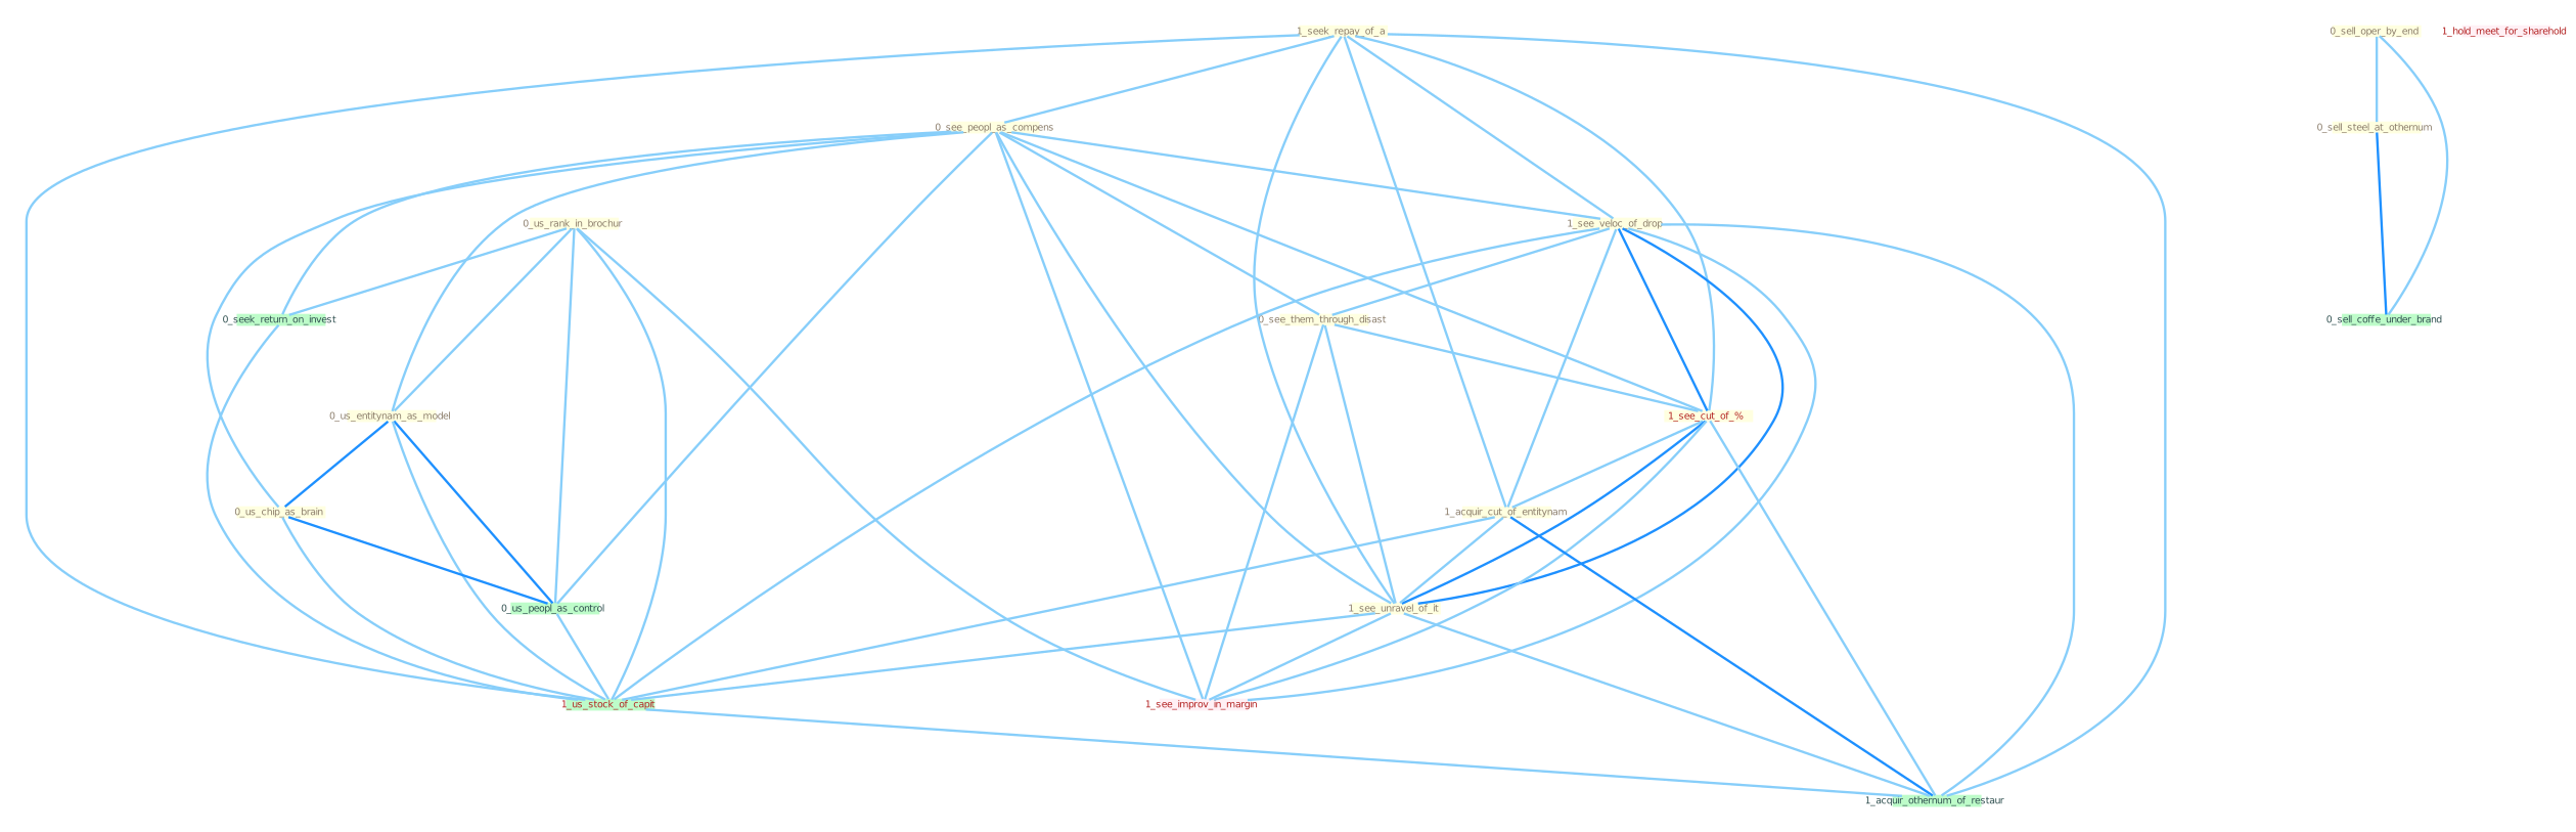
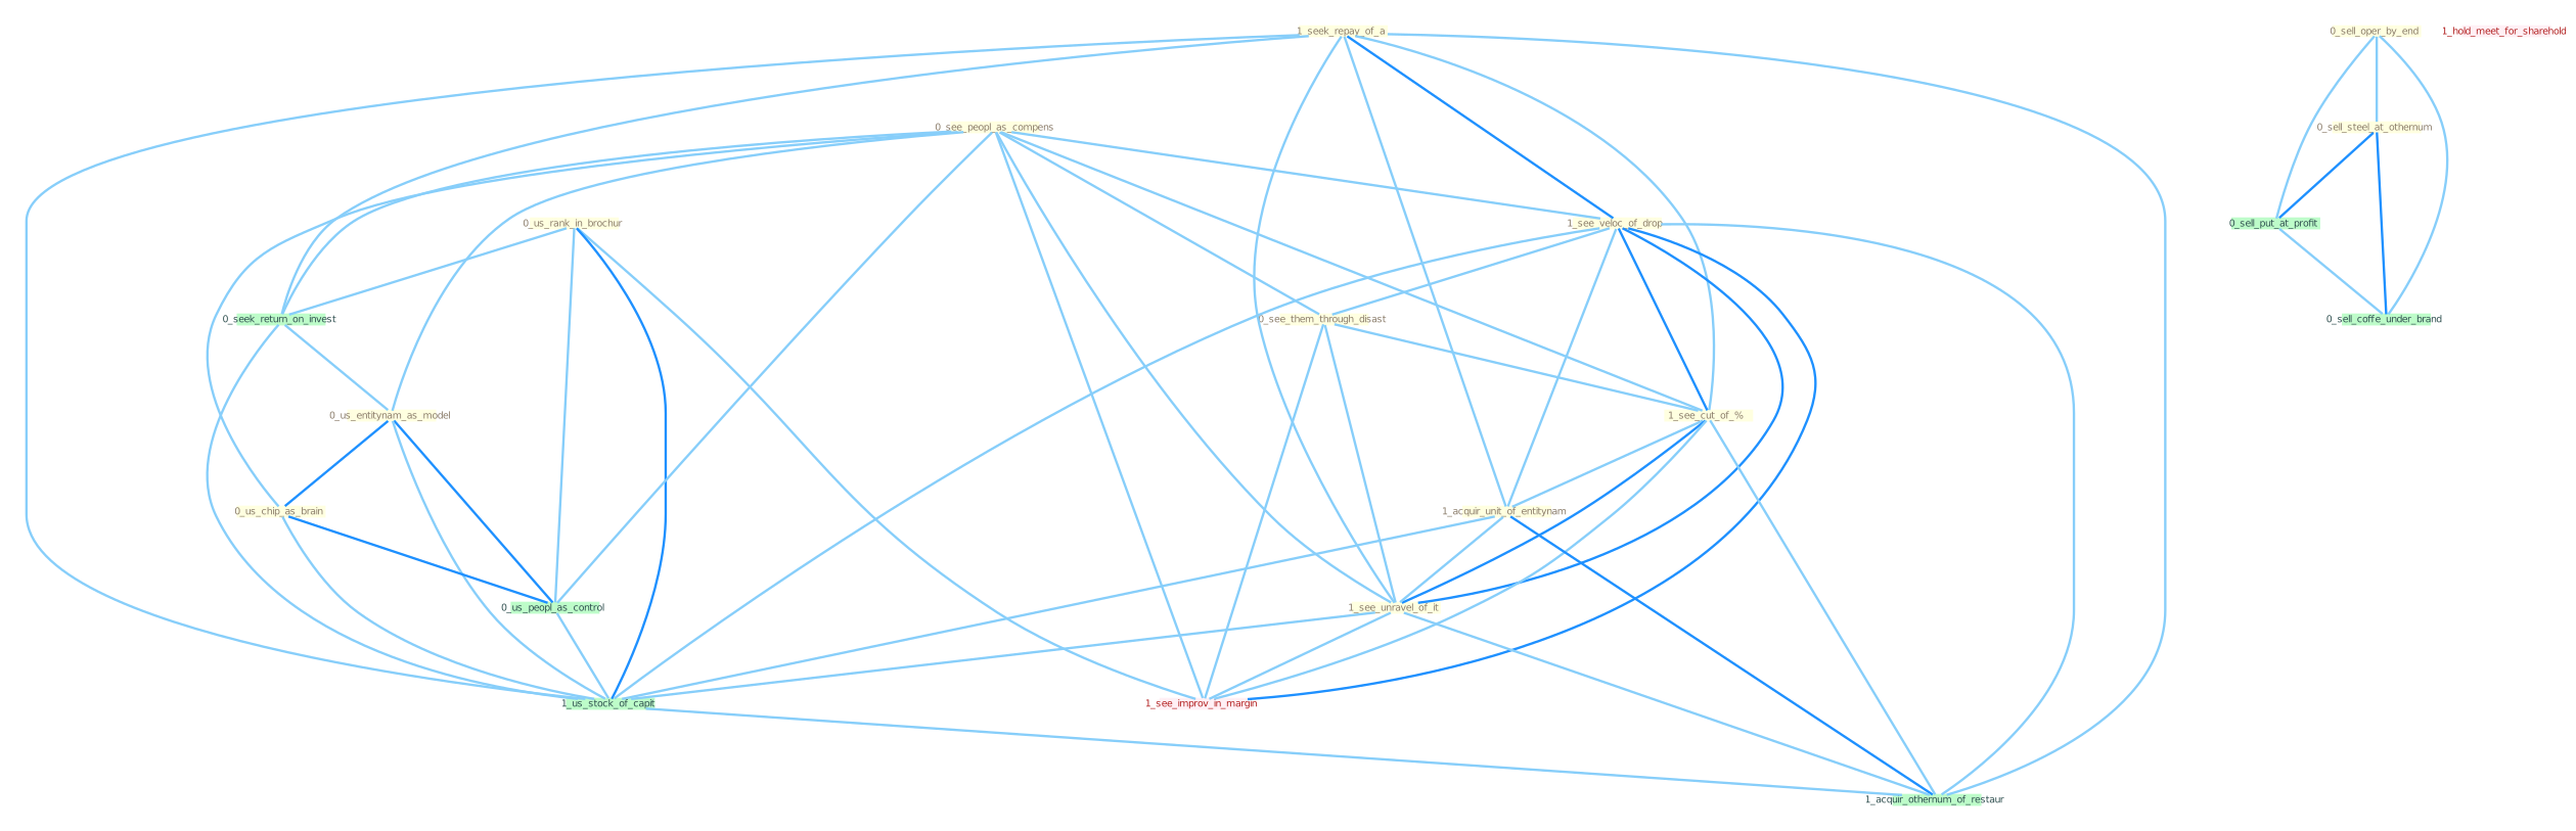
  graph {
    fontname="DejaVu Sans"
    node [color="#ffffe0" fixedsize=true fontcolor="#8b7d6b" fontname="DejaVu Sans" fontsize=4 shape=polygon style=filled]
    edge [color="#87cefa" fontname="DejaVu Sans" w=1]
    "0_us_rank_in_brochur " [height=.06 width=.5]
    n2 [height=.06 label="0_see_peopl_as_compens" width=.5]
    "1_seek_repay_of_a " [height=.06 width=.5]
    "1_see_veloc_of_drop " [height=.06 width=.5]
    "0_see_them_through_disast " [height=.06 width=.5]
    "0_us_entitynam_as_model " [height=.06 width=.5]
    "0_sell_oper_by_end " [height=.06 width=.5]
-   "1_see_cut_of_% " [fontcolor="#b22222" height=.06 width=.5]
-   "1_acquir_unit_of_entitynam " [height=.06 width=.5 label="1_acquir_cut_of_entitynam"]
+   "1_see_cut_of_% " [height=.06 width=.5]
+   "1_acquir_unit_of_entitynam " [height=.06 width=.5]
    "0_us_chip_as_brain " [height=.06 width=.5]
    "1_see_unravel_of_it " [height=.06 width=.5]
    "0_sell_steel_at_othernum " [height=.06 width=.5]
    "1_see_improv_in_margin " [color="#fff0f5" fontcolor="#b22222" height=.06 width=.5]
    "1_hold_meet_for_sharehold " [color="#fff0f5" fontcolor="#b22222" height=.06 width=.5]
    "0_us_peopl_as_control " [color="#BDFCC9" fontcolor="#2f4f4f" height=.06 width=.5]
-   "1_us_stock_of_capit " [color="#BDFCC9" fontcolor="#b22222" height=.06 width=.5]
+   "1_us_stock_of_capit " [color="#BDFCC9" fontcolor="#2f4f4f" height=.06 width=.5]
    "0_seek_return_on_invest " [color="#BDFCC9" fontcolor="#2f4f4f" height=.06 width=.5]
    "1_acquir_othernum_of_restaur " [color="#BDFCC9" fontcolor="#2f4f4f" height=.06 width=.5]
+   "0_sell_put_at_profit " [color="#BDFCC9" fontcolor="#2f4f4f" height=.06 width=.5]
    "0_sell_coffe_under_brand " [color="#BDFCC9" fontcolor="#2f4f4f" height=.06 width=.5]
    subgraph sub_1 {
      "0_us_rank_in_brochur "
      n2
      "1_seek_repay_of_a "
      "1_see_veloc_of_drop "
      "0_see_them_through_disast "
      "0_us_entitynam_as_model "
      "0_sell_oper_by_end "
      "1_see_cut_of_% "
      "1_acquir_unit_of_entitynam "
      "0_us_chip_as_brain "
      "1_see_unravel_of_it "
      "0_sell_steel_at_othernum "
    }
    subgraph sub_2 {
      "1_see_improv_in_margin "
      "1_hold_meet_for_sharehold "
    }
-   "0_us_rank_in_brochur " -- "0_us_entitynam_as_model "
+   "0_seek_return_on_invest " -- "0_us_entitynam_as_model "
    "0_us_rank_in_brochur " -- "1_see_improv_in_margin "
    "0_us_rank_in_brochur " -- "0_us_peopl_as_control "
-   "0_us_rank_in_brochur " -- "1_us_stock_of_capit "
+   "0_us_rank_in_brochur " -- "1_us_stock_of_capit " [color="#1e90ff"]
    "0_us_rank_in_brochur " -- "0_seek_return_on_invest "
    n2 -- "1_see_veloc_of_drop "
    n2 -- "0_see_them_through_disast "
    n2 -- "0_us_entitynam_as_model "
    n2 -- "1_see_cut_of_% "
    n2 -- "0_us_chip_as_brain "
    n2 -- "1_see_unravel_of_it "
    n2 -- "1_see_improv_in_margin "
    n2 -- "0_us_peopl_as_control "
    n2 -- "0_seek_return_on_invest "
-   "1_seek_repay_of_a " -- "1_see_veloc_of_drop "
+   "1_seek_repay_of_a " -- "1_see_veloc_of_drop " [color="#1e90ff"]
    "1_seek_repay_of_a " -- "1_see_cut_of_% "
    "1_seek_repay_of_a " -- "1_acquir_unit_of_entitynam "
    "1_seek_repay_of_a " -- "1_see_unravel_of_it "
    "1_seek_repay_of_a " -- "1_us_stock_of_capit "
-   "1_seek_repay_of_a " -- n2
+   "1_seek_repay_of_a " -- "0_seek_return_on_invest "
    "1_seek_repay_of_a " -- "1_acquir_othernum_of_restaur "
    "1_see_veloc_of_drop " -- "0_see_them_through_disast "
    "1_see_veloc_of_drop " -- "1_see_cut_of_% " [color="#1e90ff" w=2]
    "1_see_veloc_of_drop " -- "1_acquir_unit_of_entitynam "
    "1_see_veloc_of_drop " -- "1_see_unravel_of_it " [color="#1e90ff" w=2]
-   "1_see_veloc_of_drop " -- "1_see_improv_in_margin "
+   "1_see_veloc_of_drop " -- "1_see_improv_in_margin " [color="#1e90ff"]
    "1_see_veloc_of_drop " -- "1_us_stock_of_capit "
    "1_see_veloc_of_drop " -- "1_acquir_othernum_of_restaur "
    "0_see_them_through_disast " -- "1_see_cut_of_% "
    "0_see_them_through_disast " -- "1_see_unravel_of_it "
    "0_see_them_through_disast " -- "1_see_improv_in_margin "
    "0_us_entitynam_as_model " -- "0_us_chip_as_brain " [color="#1e90ff" w=2]
    "0_us_entitynam_as_model " -- "0_us_peopl_as_control " [color="#1e90ff" w=2]
    "0_us_entitynam_as_model " -- "1_us_stock_of_capit "
    "0_sell_oper_by_end " -- "0_sell_steel_at_othernum "
+   "0_sell_oper_by_end " -- "0_sell_put_at_profit "
    "0_sell_oper_by_end " -- "0_sell_coffe_under_brand "
    "1_see_cut_of_% " -- "1_acquir_unit_of_entitynam "
    "1_see_cut_of_% " -- "1_see_unravel_of_it " [color="#1e90ff" w=2]
    "1_see_cut_of_% " -- "1_see_improv_in_margin "
    "1_see_cut_of_% " -- "1_acquir_othernum_of_restaur "
    "1_acquir_unit_of_entitynam " -- "1_see_unravel_of_it "
    "1_acquir_unit_of_entitynam " -- "1_us_stock_of_capit "
    "1_acquir_unit_of_entitynam " -- "1_acquir_othernum_of_restaur " [color="#1e90ff" w=2]
    "0_us_chip_as_brain " -- "0_us_peopl_as_control " [color="#1e90ff" w=2]
    "0_us_chip_as_brain " -- "1_us_stock_of_capit "
    "1_see_unravel_of_it " -- "1_see_improv_in_margin "
    "1_see_unravel_of_it " -- "1_us_stock_of_capit "
    "1_see_unravel_of_it " -- "1_acquir_othernum_of_restaur "
+   "0_sell_steel_at_othernum " -- "0_sell_put_at_profit " [color="#1e90ff" w=2]
    "0_sell_steel_at_othernum " -- "0_sell_coffe_under_brand " [color="#1e90ff"]
    "0_us_peopl_as_control " -- "1_us_stock_of_capit "
    "1_us_stock_of_capit " -- "1_acquir_othernum_of_restaur "
    "0_seek_return_on_invest " -- "1_us_stock_of_capit "
+   "0_sell_put_at_profit " -- "0_sell_coffe_under_brand "
  }
